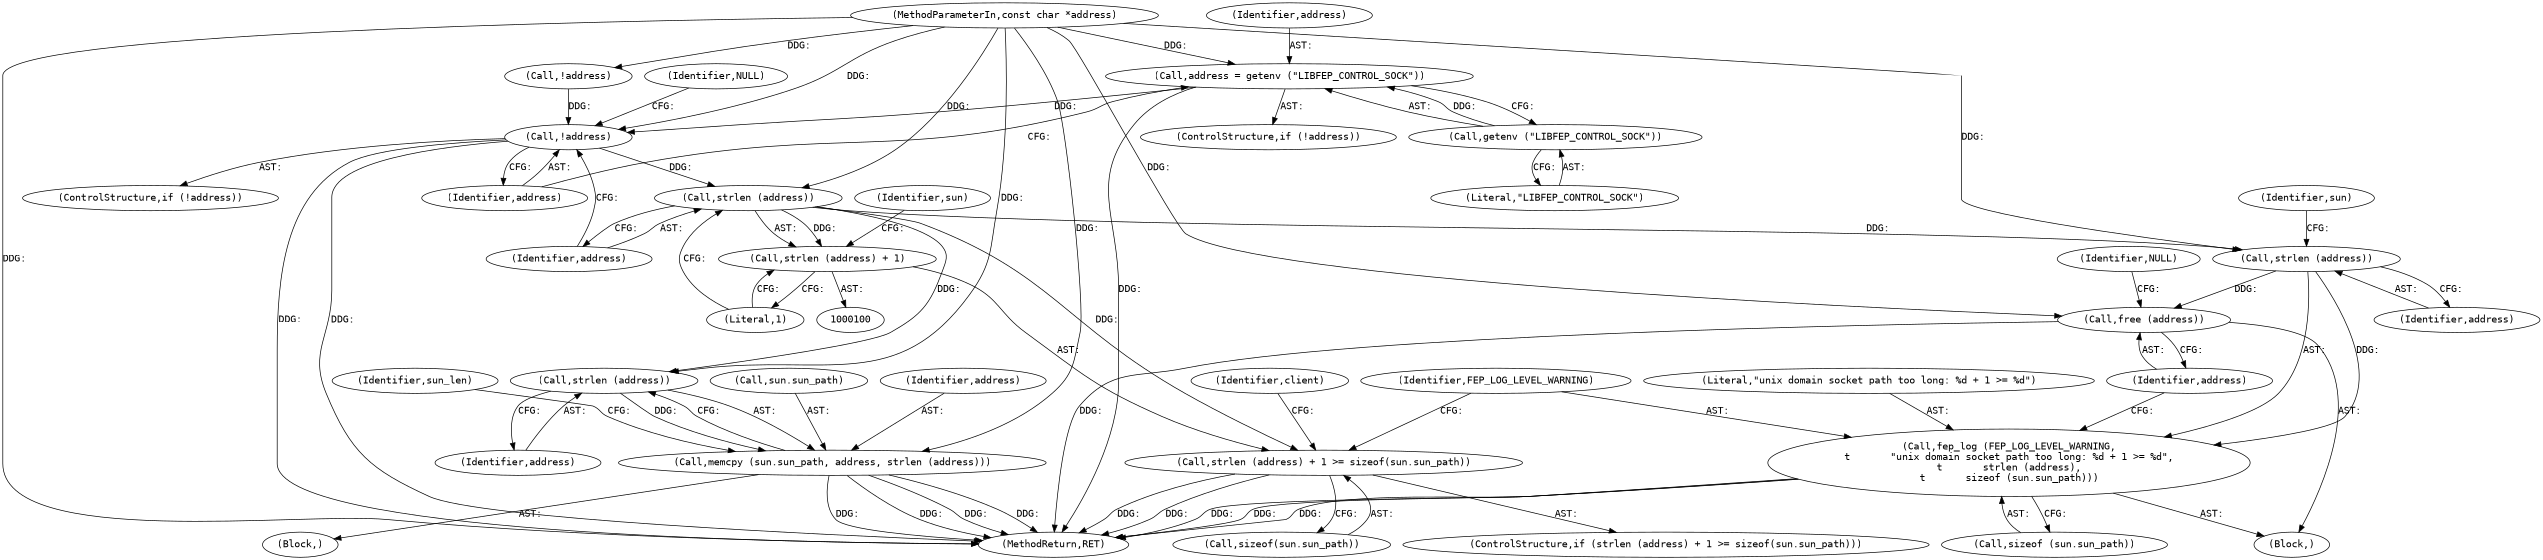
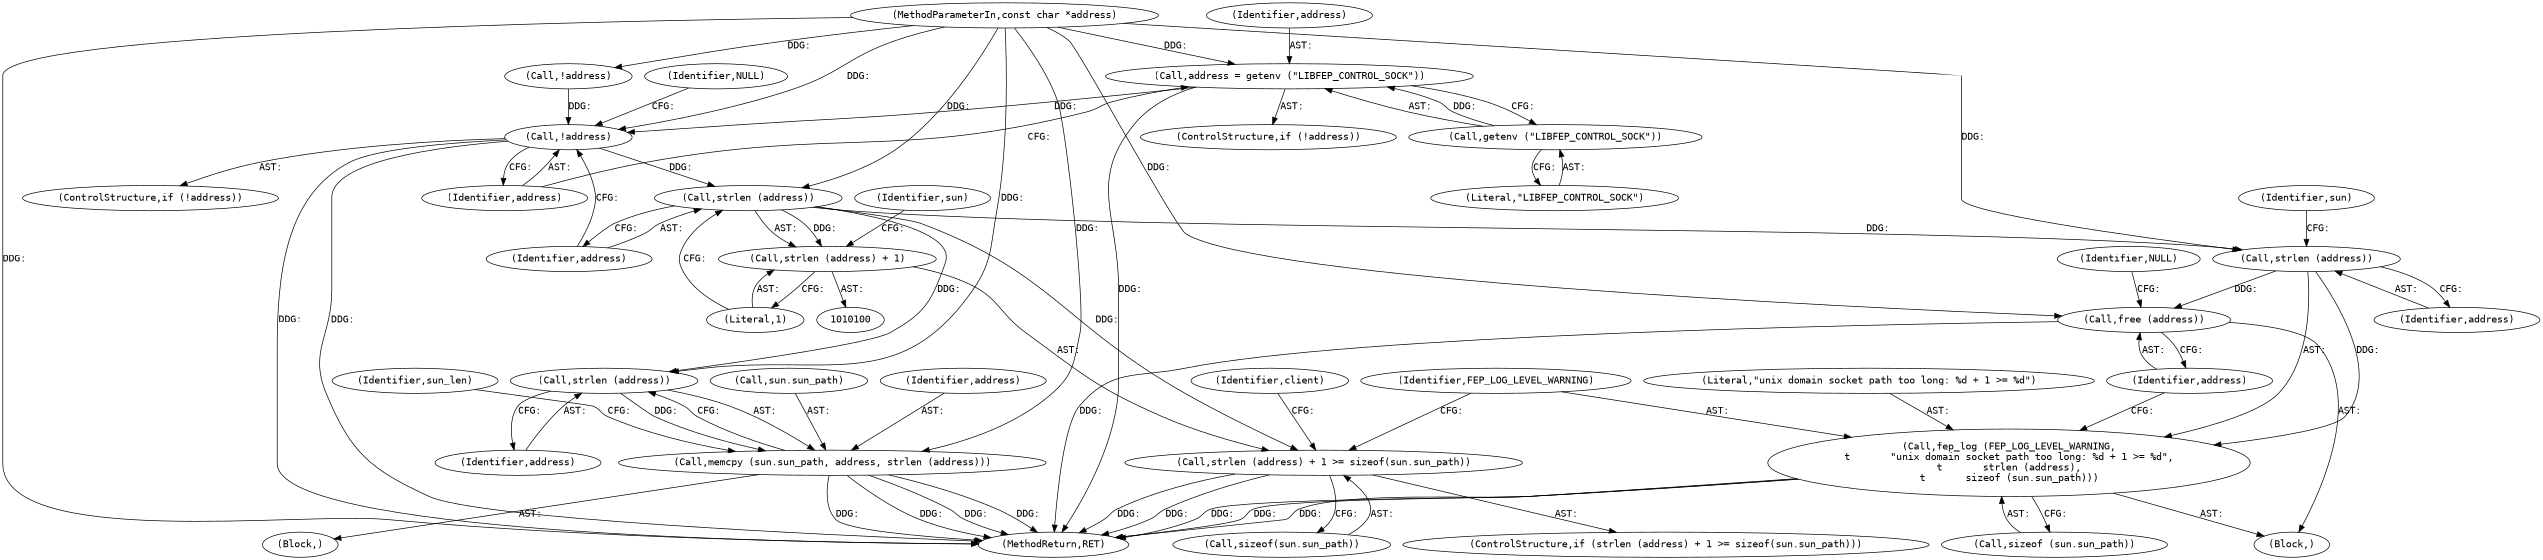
  digraph {
    fontname="DejaVu Sans Mono"
    node [fontname="DejaVu Sans Mono"]
    edge [fontname="DejaVu Sans Mono"]
    n1 [label="(Call,address = getenv (\"LIBFEP_CONTROL_SOCK\"))"]
    n2 [label="(Call,getenv (\"LIBFEP_CONTROL_SOCK\"))"]
    n3 [label="(Call,!address)"]
    n4 [label="(MethodReturn,RET)"]
    n5 [label="(ControlStructure,if (!address))"]
    n6 [label="(Literal,\"LIBFEP_CONTROL_SOCK\")"]
    n7 [label="(Call,strlen (address))"]
    n8 [label="(Identifier,address)"]
    n9 [label="(ControlStructure,if (!address))"]
    n10 [label="(MethodParameterIn,const char *address)"]
    n11 [label="(Call,strlen (address))"]
    n12 [label="(Call,free (address))"]
    n13 [label="(Call,strlen (address))"]
    n14 [label="(Call,memcpy (sun.sun_path, address, strlen (address)))"]
    n15 [label="(Call,!address)"]
    n16 [label="(Call,strlen (address) + 1 >= sizeof(sun.sun_path))"]
    n17 [label="(Call,strlen (address) + 1)"]
    n18 [label="(Identifier,address)"]
    n19 [label="(Call,fep_log (FEP_LOG_LEVEL_WARNING,\n\t       \"unix domain socket path too long: %d + 1 >= %d\",\n\t       strlen (address),\n\t       sizeof (sun.sun_path)))"]
    n20 [label="(Identifier,address)"]
    n21 [label="(Block,)"]
    n22 [label="(Identifier,address)"]
    n23 [label="(Identifier,address)"]
    n24 [label="(Block,)"]
    n25 [label="(Call,sizeof(sun.sun_path))"]
    n26 [label="(ControlStructure,if (strlen (address) + 1 >= sizeof(sun.sun_path)))"]
-   1000100
+   1000100 [label=1010100]
    n28 [label="(Literal,1)"]
    n29 [label="(Call,sizeof (sun.sun_path))"]
    n30 [label="(Identifier,NULL)"]
    n31 [label="(Identifier,address)"]
    n32 [label="(Call,sun.sun_path)"]
    n33 [label="(Identifier,client)"]
    n34 [label="(Identifier,sun)"]
    n35 [label="(Identifier,NULL)"]
    n36 [label="(Identifier,address)"]
    n37 [label="(Identifier,sun)"]
    n38 [label="(Identifier,FEP_LOG_LEVEL_WARNING)"]
    n39 [label="(Identifier,sun_len)"]
    n40 [label="(Literal,\"unix domain socket path too long: %d + 1 >= %d\")"]
    n1 -> n2 [label="CFG: "]
    n1 -> n3 [label="DDG: "]
    n1 -> n4 [label="DDG: "]
    n1 -> n5 [label="AST: "]
    n2 -> n1 [label="AST: "]
    n2 -> n1 [label="DDG: "]
    n2 -> n6 [label="CFG: "]
    n3 -> n4 [label="DDG: "]
    n3 -> n4 [label="DDG: "]
    n3 -> n7 [label="DDG: "]
    n3 -> n8 [label="CFG: "]
    n3 -> n9 [label="AST: "]
    n6 -> n2 [label="AST: "]
    n7 -> n11 [label="DDG: "]
    n7 -> n13 [label="DDG: "]
    n7 -> n16 [label="DDG: "]
    n7 -> n17 [label="AST: "]
    n7 -> n17 [label="DDG: "]
    n7 -> n18 [label="CFG: "]
    n8 -> n1 [label="CFG: "]
    n8 -> n3 [label="AST: "]
    n10 -> n1 [label="DDG: "]
    n10 -> n3 [label="DDG: "]
    n10 -> n4 [label="DDG: "]
    n10 -> n7 [label="DDG: "]
    n10 -> n11 [label="DDG: "]
    n10 -> n12 [label="DDG: "]
    n10 -> n13 [label="DDG: "]
    n10 -> n14 [label="DDG: "]
    n10 -> n15 [label="DDG: "]
    n11 -> n12 [label="DDG: "]
    n11 -> n19 [label="AST: "]
    n11 -> n19 [label="DDG: "]
    n11 -> n20 [label="CFG: "]
    n12 -> n4 [label="DDG: "]
    n12 -> n21 [label="AST: "]
    n12 -> n22 [label="CFG: "]
    n13 -> n14 [label="AST: "]
    n13 -> n14 [label="DDG: "]
    n13 -> n23 [label="CFG: "]
    n14 -> n4 [label="DDG: "]
    n14 -> n4 [label="DDG: "]
    n14 -> n4 [label="DDG: "]
    n14 -> n4 [label="DDG: "]
    n14 -> n13 [label="CFG: "]
    n14 -> n24 [label="AST: "]
    n15 -> n3 [label="DDG: "]
    n16 -> n4 [label="DDG: "]
    n16 -> n4 [label="DDG: "]
    n16 -> n25 [label="CFG: "]
    n16 -> n26 [label="AST: "]
    n17 -> n16 [label="AST: "]
    n17 -> 1000100 [label="AST: "]
    n17 -> n28 [label="CFG: "]
    n18 -> n3 [label="CFG: "]
    n18 -> n7 [label="AST: "]
    n19 -> n4 [label="DDG: "]
    n19 -> n4 [label="DDG: "]
    n19 -> n4 [label="DDG: "]
    n19 -> n21 [label="AST: "]
    n19 -> n29 [label="CFG: "]
    n20 -> n11 [label="AST: "]
    n22 -> n12 [label="AST: "]
    n22 -> n19 [label="CFG: "]
    n23 -> n13 [label="AST: "]
    n25 -> n16 [label="AST: "]
    n28 -> n7 [label="CFG: "]
-   n28 -> n17 [label="CFG: "]
+   n28 -> n17 [label="AST: "]
    n29 -> n19 [label="AST: "]
    n30 -> n12 [label="CFG: "]
    n31 -> n1 [label="AST: "]
    n32 -> n14 [label="AST: "]
    n33 -> n16 [label="CFG: "]
    n34 -> n17 [label="CFG: "]
    n35 -> n3 [label="CFG: "]
    n36 -> n14 [label="AST: "]
    n37 -> n11 [label="CFG: "]
    n38 -> n16 [label="CFG: "]
    n38 -> n19 [label="AST: "]
    n39 -> n14 [label="CFG: "]
    n40 -> n19 [label="AST: "]
  }
